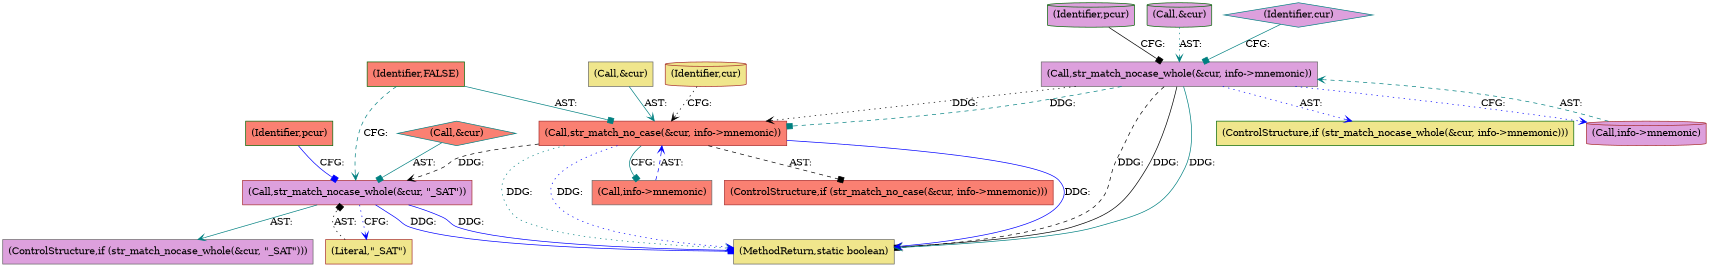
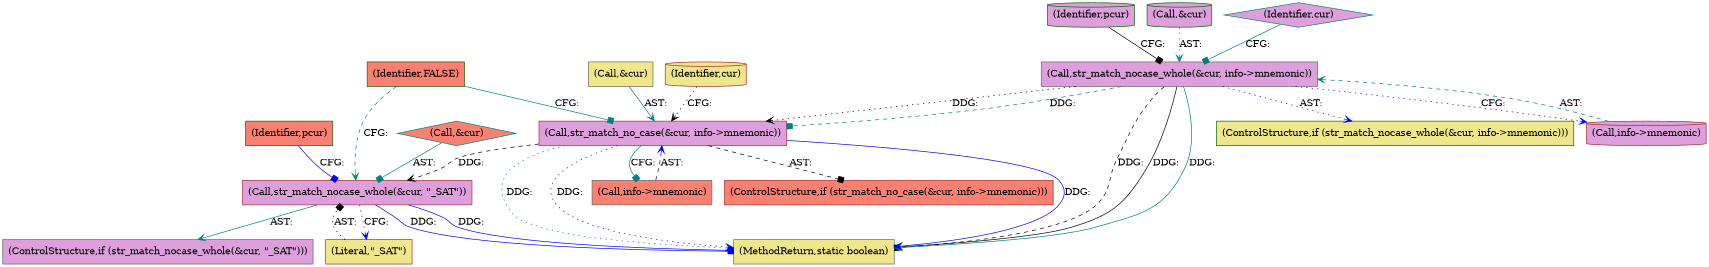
  digraph {
    node [color=brown fillcolor=plum shape=box style=filled]
    edge [arrowhead=vee color=teal style=solid]
    n1 [color=gray40 label="(Call,str_match_nocase_whole(&cur, info->mnemonic))"]
-   n2 [fillcolor=salmon label="(Call,str_match_no_case(&cur, info->mnemonic))"]
+   n2 [label="(Call,str_match_no_case(&cur, info->mnemonic))"]
    n3 [label="(Call,info->mnemonic)" shape=cylinder]
    n4 [color=gray40 fillcolor=khaki label="(MethodReturn,static boolean)"]
    n5 [color=darkgreen fillcolor=khaki label="(ControlStructure,if (str_match_nocase_whole(&cur, info->mnemonic)))"]
    n6 [label="(Call,str_match_nocase_whole(&cur, \"_SAT\"))"]
    n7 [color=gray40 fillcolor=salmon label="(Call,info->mnemonic)"]
    n8 [fillcolor=salmon label="(ControlStructure,if (str_match_no_case(&cur, info->mnemonic)))"]
    n9 [color=gray40 label="(ControlStructure,if (str_match_nocase_whole(&cur, \"_SAT\")))"]
    n10 [fillcolor=khaki label="(Literal,\"_SAT\")"]
    n11 [color=darkgreen label="(Identifier,pcur)" shape=cylinder]
    n12 [color=darkgreen fillcolor=salmon label="(Identifier,FALSE)"]
    n13 [color=darkgreen label="(Call,&cur)" shape=cylinder]
    n14 [fillcolor=khaki label="(Identifier,cur)" shape=cylinder]
    n15 [color=teal fillcolor=salmon label="(Call,&cur)" shape=diamond]
    n16 [color=gray40 fillcolor=khaki label="(Call,&cur)"]
    n17 [color=teal label="(Identifier,cur)" shape=diamond]
    n18 [color=darkgreen fillcolor=salmon label="(Identifier,pcur)"]
    n1 -> n2 [color=black label="DDG: " style=dotted]
    n1 -> n2 [arrowhead=box label="DDG: " style=dashed]
    n1 -> n3 [color=blue label="CFG: " style=dotted]
    n1 -> n4 [arrowhead=box color=black label="DDG: " style=dashed]
    n1 -> n4 [color=black label="DDG: "]
    n1 -> n4 [label="DDG: "]
    n1 -> n5 [color=blue label="AST: " style=dotted]
    n2 -> n4 [label="DDG: " style=dotted]
    n2 -> n4 [color=blue label="DDG: " style=dotted]
    n2 -> n4 [color=blue label="DDG: "]
    n2 -> n6 [color=black label="DDG: " style=dashed]
    n2 -> n7 [arrowhead=box label="CFG: "]
    n2 -> n8 [arrowhead=box color=black label="AST: " style=dashed]
    n3 -> n1 [label="AST: " style=dashed]
    n6 -> n4 [arrowhead=box color=blue label="DDG: "]
    n6 -> n4 [arrowhead=box color=blue label="DDG: "]
    n6 -> n9 [label="AST: "]
    n6 -> n10 [color=blue label="CFG: " style=dotted]
    n7 -> n2 [color=blue label="AST: " style=dashed]
    n10 -> n6 [arrowhead=box color=black label="AST: " style=dotted]
    n11 -> n1 [arrowhead=box color=black label="CFG: "]
-   n12 -> n2 [arrowhead=box label="AST: "]
+   n12 -> n2 [arrowhead=box label="CFG: "]
    n12 -> n6 [label="CFG: " style=dashed]
    n13 -> n1 [label="AST: " style=dotted]
    n14 -> n2 [color=black label="CFG: " style=dotted]
    n15 -> n6 [arrowhead=box label="AST: "]
    n16 -> n2 [label="AST: "]
    n17 -> n1 [arrowhead=box label="CFG: "]
    n18 -> n6 [arrowhead=box color=blue label="CFG: "]
  }
